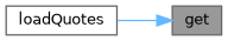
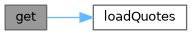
  digraph {
    rankdir=LR
    node [fontname=Helvetica fontsize=10 shape=box style=filled]
    n1 [color=gray40 fillcolor=grey60 fontcolor=black height=0.2 label=get width=0.4]
    n2 [color=grey40 fillcolor=white height=0.2 label=loadQuotes width=0.4]
-   n2 -> n1 [color=steelblue1 fontname=Helvetica fontsize=10 labelfontname=Helvetica labelfontsize=10 style=solid]
+   n1 -> n2 [color=steelblue1 fontname=Helvetica fontsize=10 labelfontname=Helvetica labelfontsize=10 style=solid]
  }
